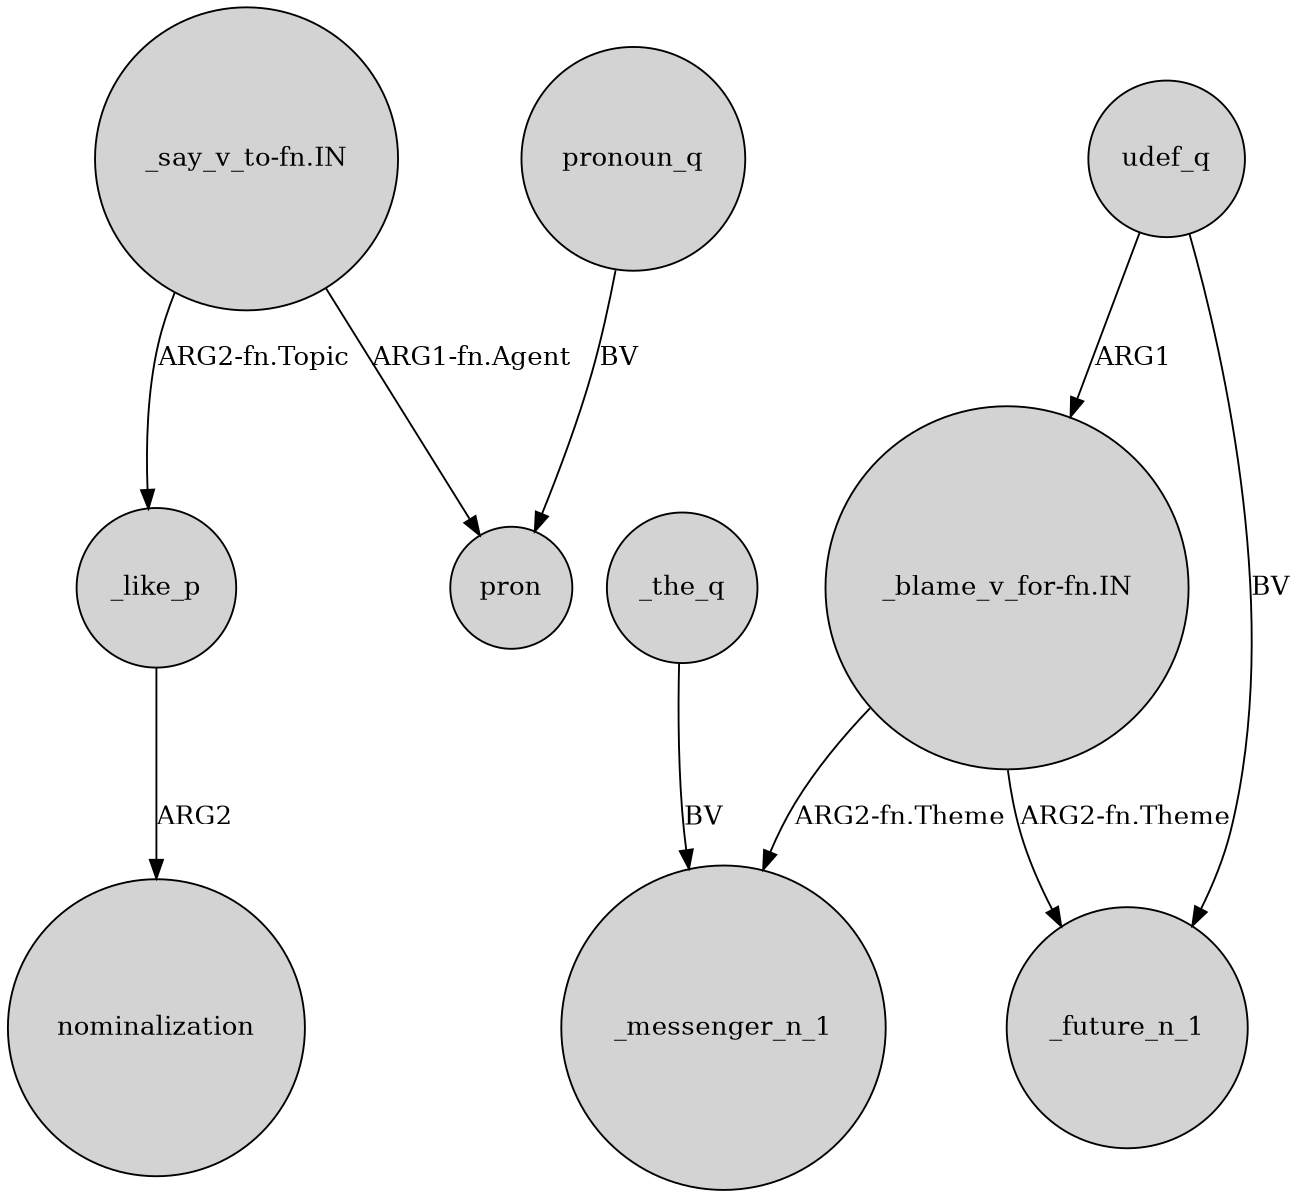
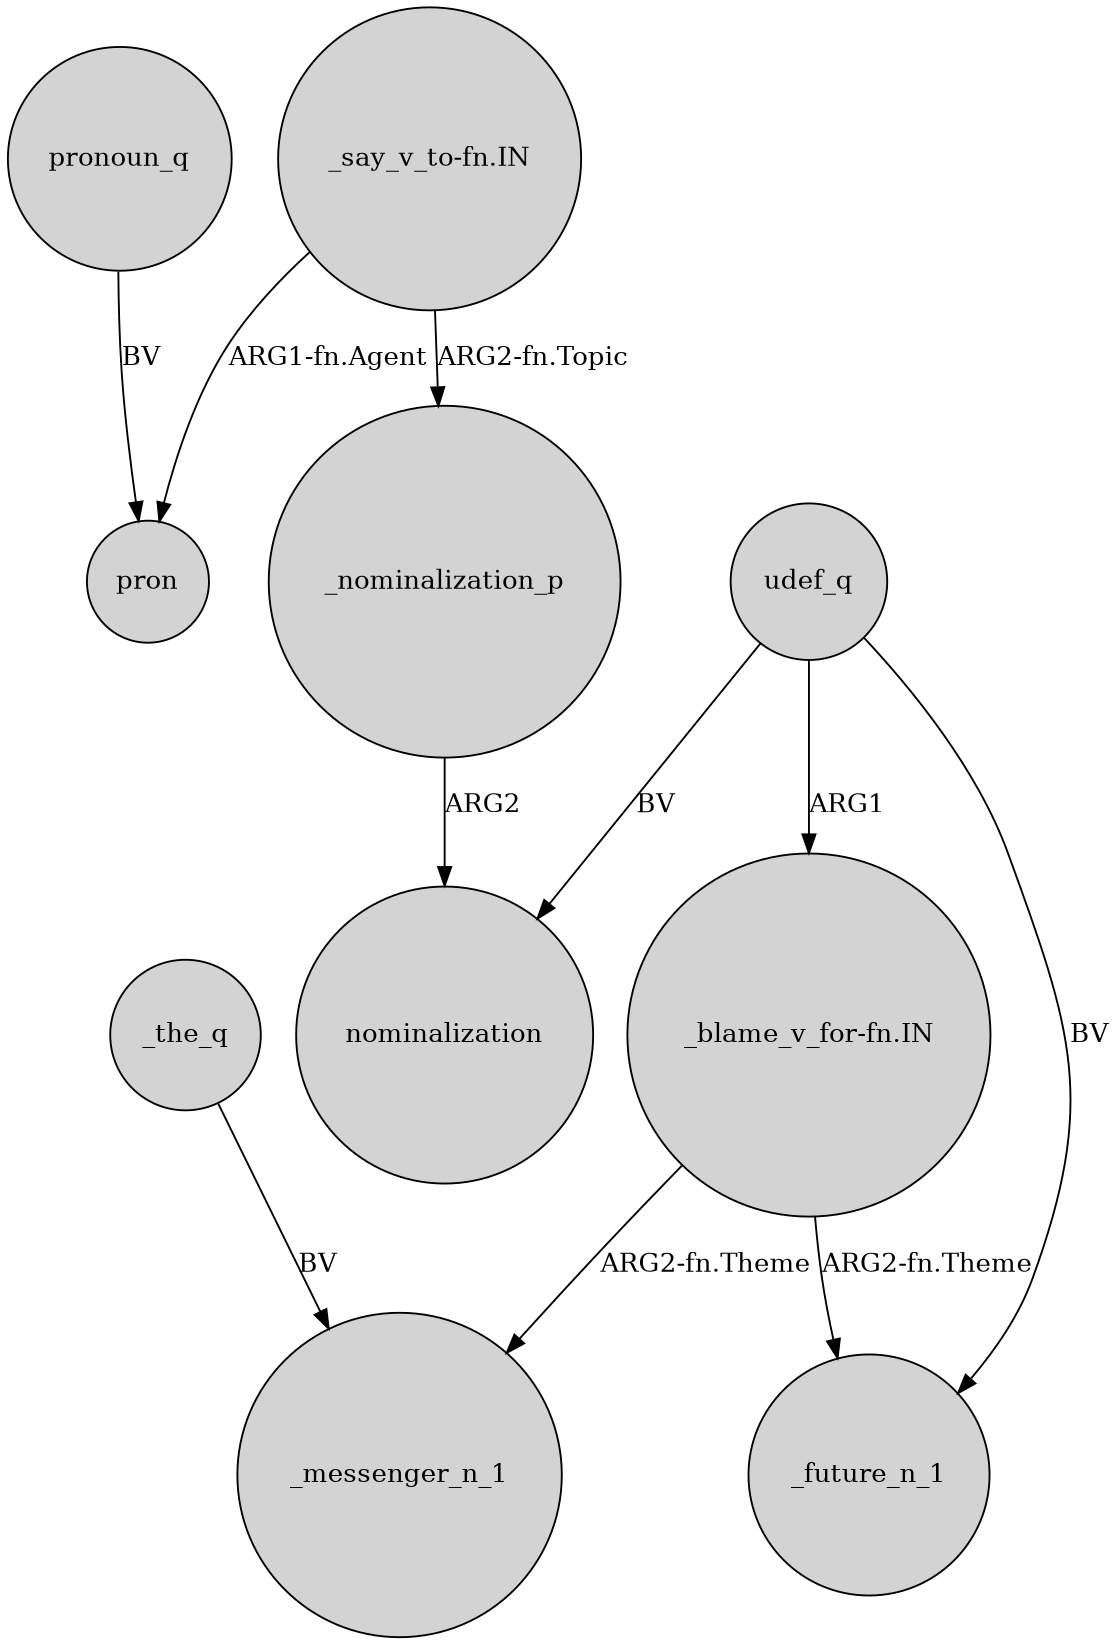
  digraph {
    node [shape=circle style=filled]
-   _like_p
+   _like_p [label=_nominalization_p]
    nominalization
    "_blame_v_for-fn.IN"
    _messenger_n_1
    _future_n_1
    pronoun_q
    pron
    "_say_v_to-fn.IN"
    udef_q
    _the_q
    _like_p -> nominalization [label=ARG2]
    "_blame_v_for-fn.IN" -> _messenger_n_1 [label="ARG2-fn.Theme"]
    "_blame_v_for-fn.IN" -> _future_n_1 [label="ARG2-fn.Theme"]
    pronoun_q -> pron [label=BV]
    "_say_v_to-fn.IN" -> _like_p [label="ARG2-fn.Topic"]
    "_say_v_to-fn.IN" -> pron [label="ARG1-fn.Agent"]
+   udef_q -> nominalization [label=BV]
    udef_q -> "_blame_v_for-fn.IN" [label=ARG1]
    udef_q -> _future_n_1 [label=BV]
    _the_q -> _messenger_n_1 [label=BV]
  }
